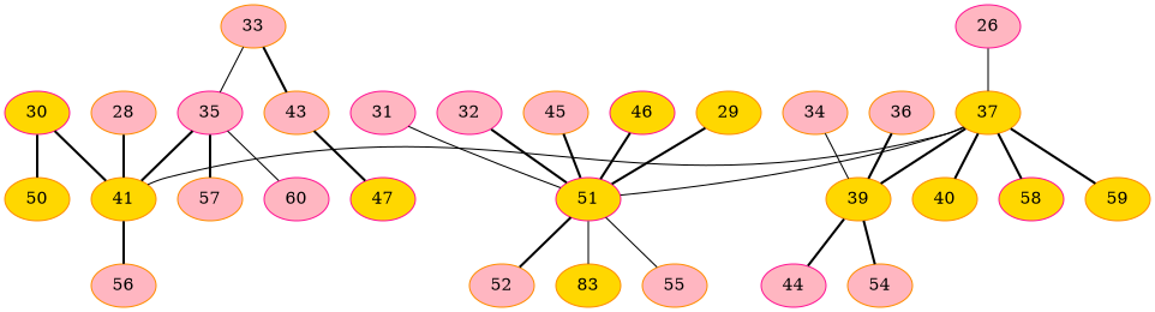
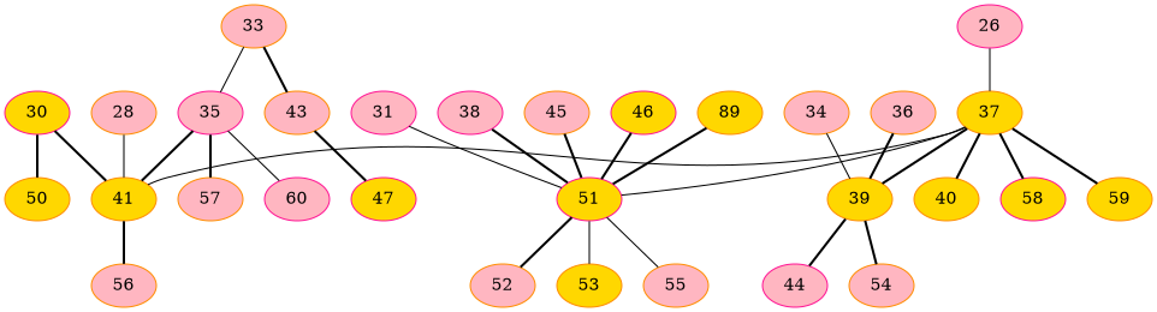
  graph {
    node [color=darkorange fillcolor=lightpink style=filled]
    edge [style=bold]
    37 [fillcolor=gold super="+9+16+14+25"]
    41 [fillcolor=gold super="+1+7"]
    51 [color=deeppink fillcolor=gold super="+49+48"]
    39 [fillcolor=gold super="+32"]
    40 [fillcolor=gold]
    58 [color=deeppink fillcolor=gold]
    59 [fillcolor=gold]
    26 [color=deeppink]
    56
    28
    52
-   53 [fillcolor=gold label=83]
+   53 [fillcolor=gold]
    55
-   29 [fillcolor=gold]
+   29 [fillcolor=gold label=89]
    30 [color=deeppink fillcolor=gold]
    50 [fillcolor=gold]
    31 [color=deeppink]
    33 [super="+22"]
    35 [color=deeppink super="+17+20"]
    43
    57
    60 [color=deeppink]
    47 [color=deeppink fillcolor=gold]
    44 [color=deeppink]
    54
    34
    36
-   38 [color=deeppink label=32]
+   38 [color=deeppink]
    45
    46 [color=deeppink fillcolor=gold]
    37 -- 41 [style=solid]
    37 -- 51 [style=solid]
    37 -- 39
    37 -- 40
    37 -- 58
    37 -- 59
    41 -- 56
    51 -- 52
    51 -- 53 [style=solid]
    51 -- 55 [style=solid]
    39 -- 44
    39 -- 54
    26 -- 37 [style=solid]
-   28 -- 41
+   28 -- 41 [style=solid]
    29 -- 51
    30 -- 41
    30 -- 50
    31 -- 51 [style=solid]
    33 -- 35 [style=solid]
    33 -- 43
    35 -- 41
    35 -- 57
    35 -- 60 [style=solid]
    43 -- 47
    34 -- 39 [style=solid]
    36 -- 39
    38 -- 51
    45 -- 51
    46 -- 51
  }
